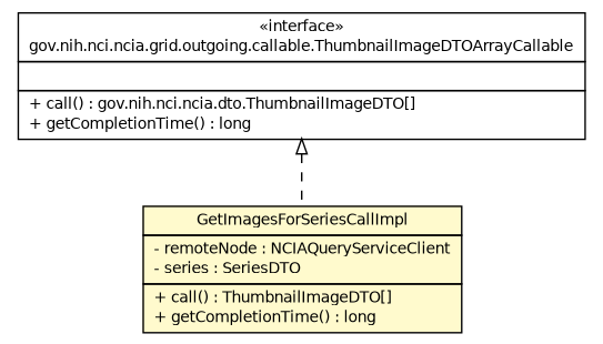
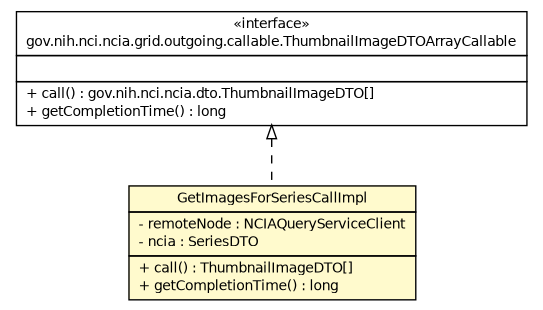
  digraph {
    node [fontcolor=black fontname=Helvetica fontsize=10.0 shape=plaintext]
    n1 [label=<<table border="0" cellborder="1" cellspacing="0" cellpadding="2" port="p" href="../ThumbnailImageDTOArrayCallable.html"> 		<tr><td><table border="0" cellspacing="0" cellpadding="1"> 			<tr><td> &laquo;interface&raquo; </td></tr> 			<tr><td> gov.nih.nci.ncia.grid.outgoing.callable.ThumbnailImageDTOArrayCallable </td></tr> 		</table></td></tr> 		<tr><td><table border="0" cellspacing="0" cellpadding="1"> 			<tr><td align="left">  </td></tr> 		</table></td></tr> 		<tr><td><table border="0" cellspacing="0" cellpadding="1"> 			<tr><td align="left"> + call() : gov.nih.nci.ncia.dto.ThumbnailImageDTO[] </td></tr> 			<tr><td align="left"> + getCompletionTime() : long </td></tr> 		</table></td></tr> 		</table>>]
-   n2 [label=<<table border="0" cellborder="1" cellspacing="0" cellpadding="2" port="p" bgcolor="lemonChiffon" href="./GetImagesForSeriesCallImpl.html"> 		<tr><td><table border="0" cellspacing="0" cellpadding="1"> 			<tr><td> GetImagesForSeriesCallImpl </td></tr> 		</table></td></tr> 		<tr><td><table border="0" cellspacing="0" cellpadding="1"> 			<tr><td align="left"> - remoteNode : NCIAQueryServiceClient </td></tr> 			<tr><td align="left"> - series : SeriesDTO </td></tr> 		</table></td></tr> 		<tr><td><table border="0" cellspacing="0" cellpadding="1"> 			<tr><td align="left"> + call() : ThumbnailImageDTO[] </td></tr> 			<tr><td align="left"> + getCompletionTime() : long </td></tr> 		</table></td></tr> 		</table>>]
+   n2 [label=<<table border="0" cellborder="1" cellspacing="0" cellpadding="2" port="p" bgcolor="lemonChiffon" href="./GetImagesForSeriesCallImpl.html"> 		<tr><td><table border="0" cellspacing="0" cellpadding="1"> 			<tr><td> GetImagesForSeriesCallImpl </td></tr> 		</table></td></tr> 		<tr><td><table border="0" cellspacing="0" cellpadding="1"> 			<tr><td align="left"> - remoteNode : NCIAQueryServiceClient </td></tr> 			<tr><td align="left"> - ncia : SeriesDTO </td></tr> 		</table></td></tr> 		<tr><td><table border="0" cellspacing="0" cellpadding="1"> 			<tr><td align="left"> + call() : ThumbnailImageDTO[] </td></tr> 			<tr><td align="left"> + getCompletionTime() : long </td></tr> 		</table></td></tr> 		</table>>]
    n1 -> n2 [arrowtail=empty dir=back fontname=Helvetica fontsize=10 headport=p labelfontname=Helvetica labelfontsize=10 style=dashed tailport=p]
  }
